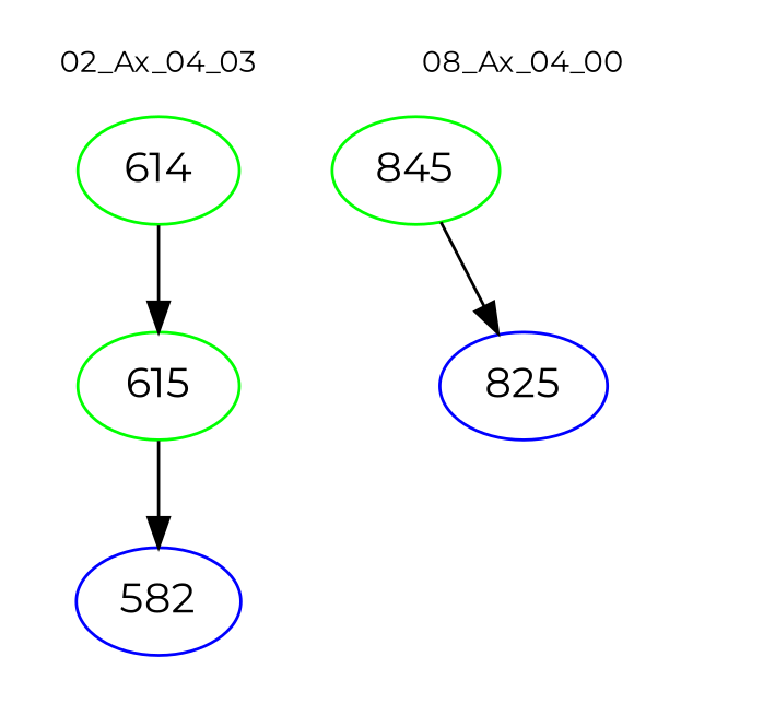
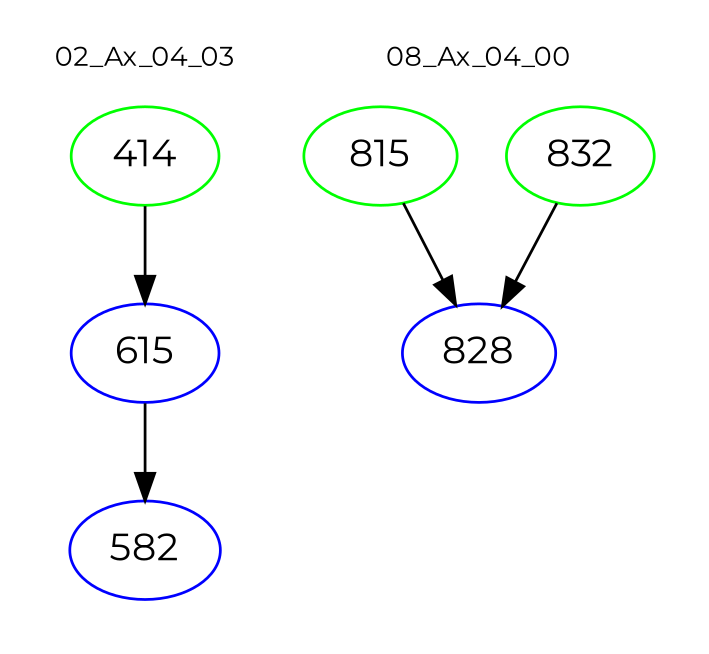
  digraph {
    fontname=Montserrat
    node [color=green fontname=Montserrat]
    edge [color=black fontname=Montserrat]
-   n1 [label=614]
-   n2 [label=615]
+   n1 [label=414]
+   n2 [color=blue label=615]
    n3 [color=blue label=582]
-   n5 [color=blue label=825]
-   n6 [label=845]
+   n4 [label=832]
+   n5 [color=blue label=828]
+   n6 [label=815]
    subgraph cluster_1 {
      color=white
      fontsize=10
      label="02_Ax_04_03"
      n1
      n2
      n3
    }
    subgraph cluster_2 {
      color=white
      fontsize=10
      label="08_Ax_04_00"
+     n4
      n5
      n6
    }
    n1 -> n2
    n2 -> n3
+   n4 -> n5
    n6 -> n5
  }
